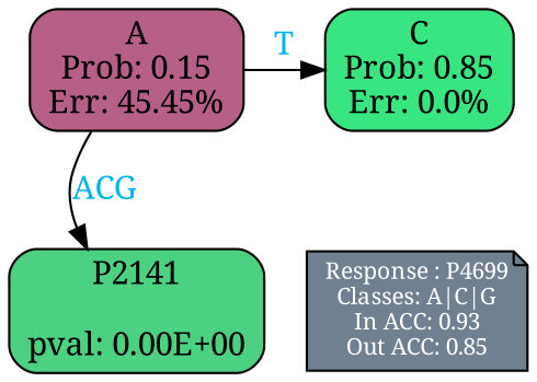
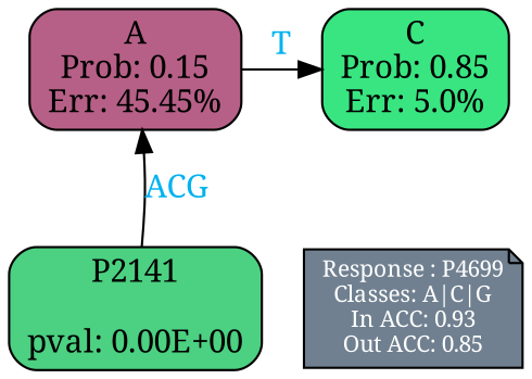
  digraph {
    fontname="Noto Serif"
    ranksep=equally
    splines=polylines
    node [color=black fontname="Noto Serif" shape=box style="filled, rounded"]
    edge [fontcolor=deepskyblue2 fontname="Noto Serif"]
    n1 [fillcolor="#b76087" label="A\nProb: 0.15\nErr: 45.45%"]
-   n2 [fillcolor="#39e581" label="C\nProb: 0.85\nErr: 0.0%"]
+   n2 [fillcolor="#39e581" label="C\nProb: 0.85\nErr: 5.0%"]
    n3 [align=left fillcolor=slategray fontcolor=white fontsize=10 label="Response : P4699\nClasses: A|C|G\nIn ACC: 0.93\nOut ACC: 0.85\n" shape=note style=filled]
    n4 [fillcolor="#4cd081" label="P2141\n\npval: 0.00E+00"]
    subgraph sub_1 {
      rank=same
      n1
      n2
    }
    subgraph sub_2 {
      rank=same
      n3
      n4
    }
    n1 -> n2 [label=T]
-   n1 -> n4 [label=ACG]
+   n4 -> n1 [label=ACG]
  }
